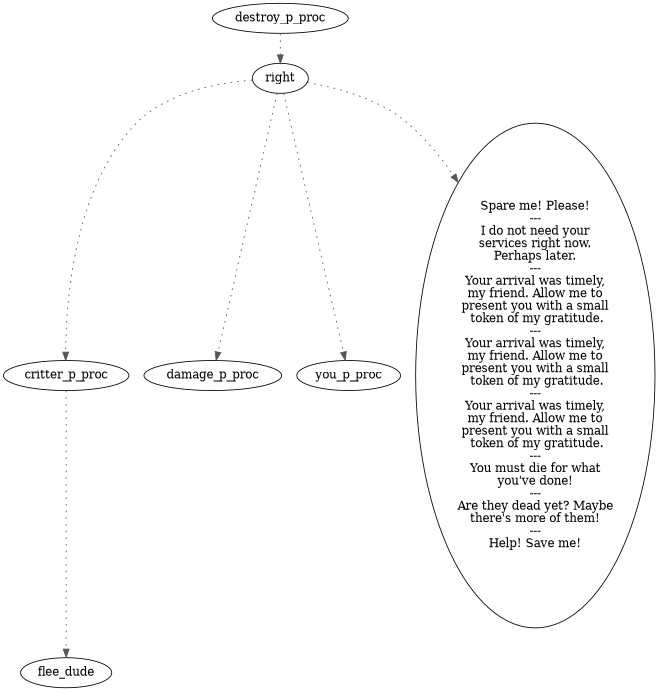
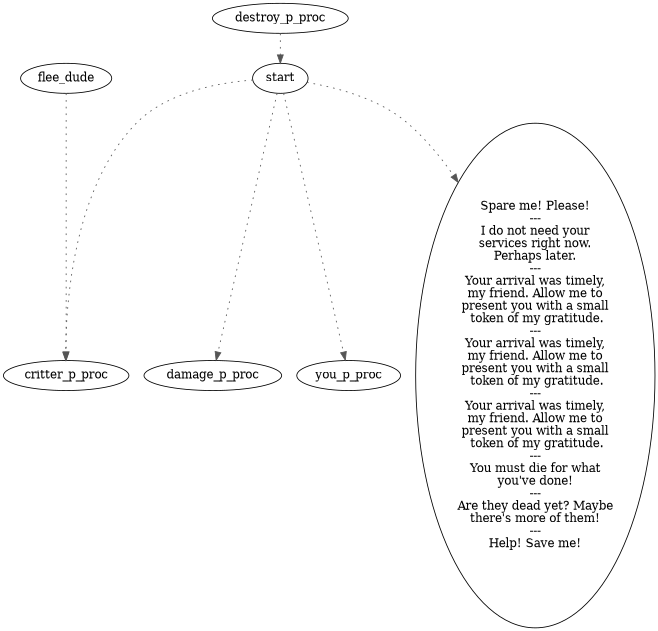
  digraph {
    node [color="#000000" fillcolor="#FFFFFF" style=filled]
    edge [color="#555555" style=dotted]
-   start [label=right]
+   start
    critter_p_proc
    damage_p_proc
    n4 [label=you_p_proc]
    n5 [label="Spare me! Please!\n---\nI do not need your\nservices right now.\nPerhaps later.\n---\nYour arrival was timely,\nmy friend. Allow me to\npresent you with a small\n token of my gratitude.\n---\nYour arrival was timely,\nmy friend. Allow me to\npresent you with a small\n token of my gratitude.\n---\nYour arrival was timely,\nmy friend. Allow me to\npresent you with a small\n token of my gratitude.\n---\nYou must die for what\nyou've done!\n---\nAre they dead yet? Maybe\nthere's more of them!\n---\nHelp! Save me!"]
    flee_dude
    destroy_p_proc
    start -> critter_p_proc
    start -> damage_p_proc
    start -> n4
    start -> n5
-   critter_p_proc -> flee_dude
+   flee_dude -> critter_p_proc
    destroy_p_proc -> start
  }
